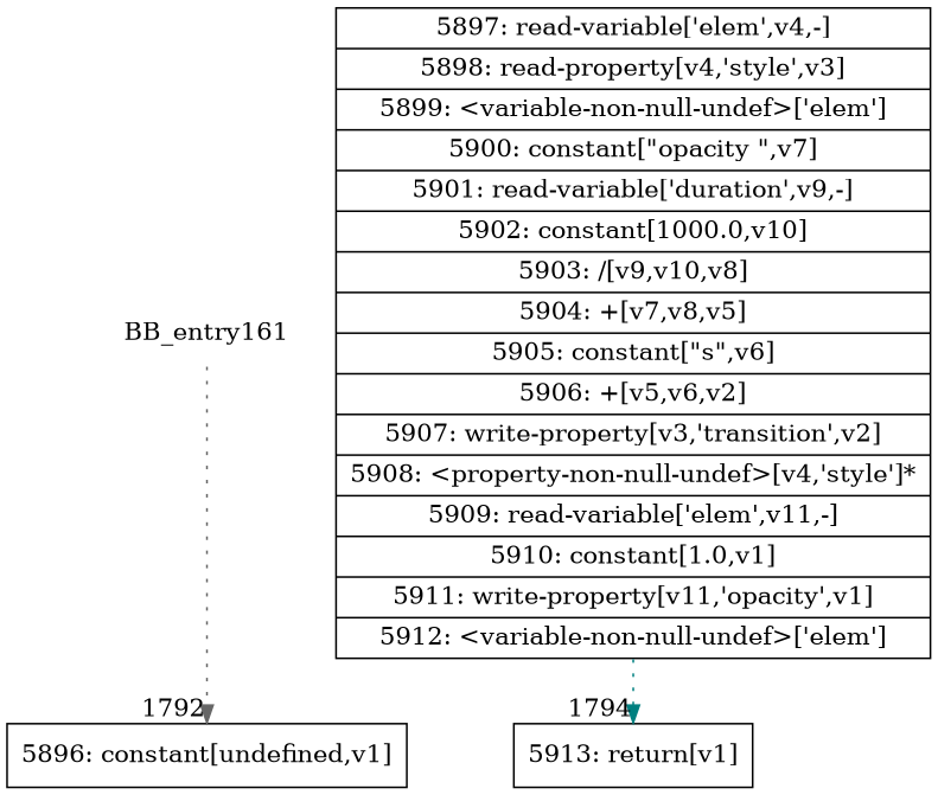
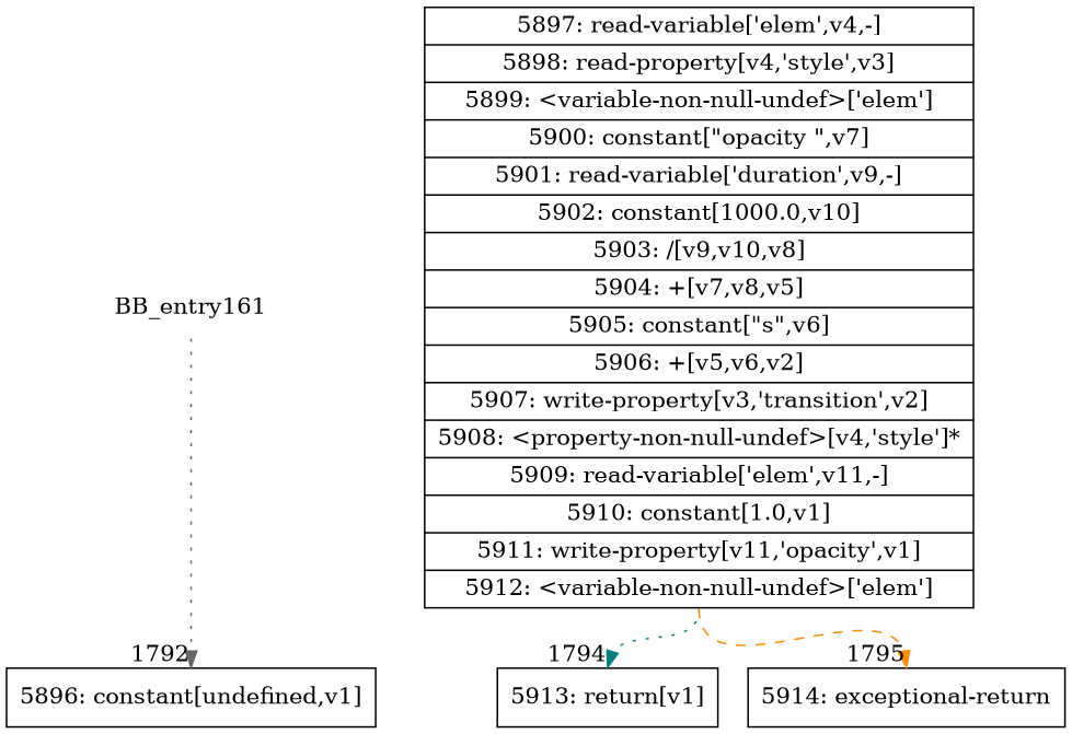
  digraph {
    rankdir=TD
    node [shape=record]
    edge [headport=n style=dotted tailport=s]
    n1 [label=BB_entry161 shape=none]
    n2 [label="{5896: constant[undefined,v1]}"]
    n3 [label="{5897: read-variable['elem',v4,-]|5898: read-property[v4,'style',v3]|5899: \<variable-non-null-undef\>['elem']|5900: constant[\"opacity \",v7]|5901: read-variable['duration',v9,-]|5902: constant[1000.0,v10]|5903: /[v9,v10,v8]|5904: +[v7,v8,v5]|5905: constant[\"s\",v6]|5906: +[v5,v6,v2]|5907: write-property[v3,'transition',v2]|5908: \<property-non-null-undef\>[v4,'style']*|5909: read-variable['elem',v11,-]|5910: constant[1.0,v1]|5911: write-property[v11,'opacity',v1]|5912: \<variable-non-null-undef\>['elem']}"]
    n4 [label="{5913: return[v1]}"]
+   n5 [label="{5914: exceptional-return}"]
    n1 -> n2 [color=gray40 headlabel="    1792"]
    n3 -> n4 [color=teal headlabel="      1794"]
+   n3 -> n5 [color=darkorange headlabel="      1795" style=dashed]
  }
